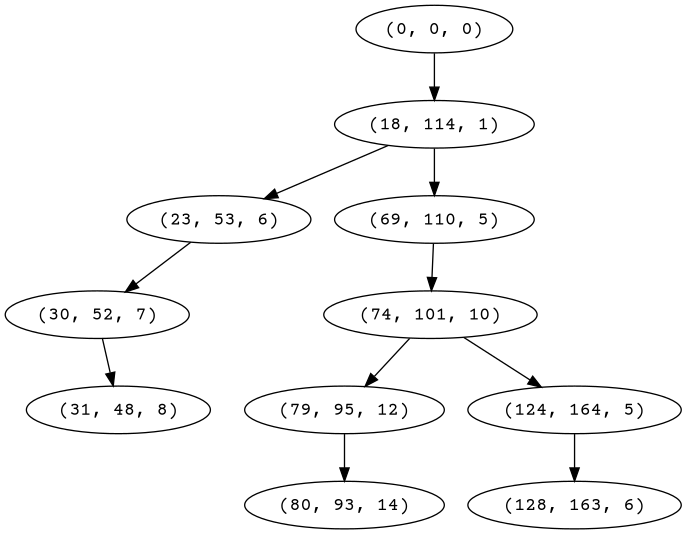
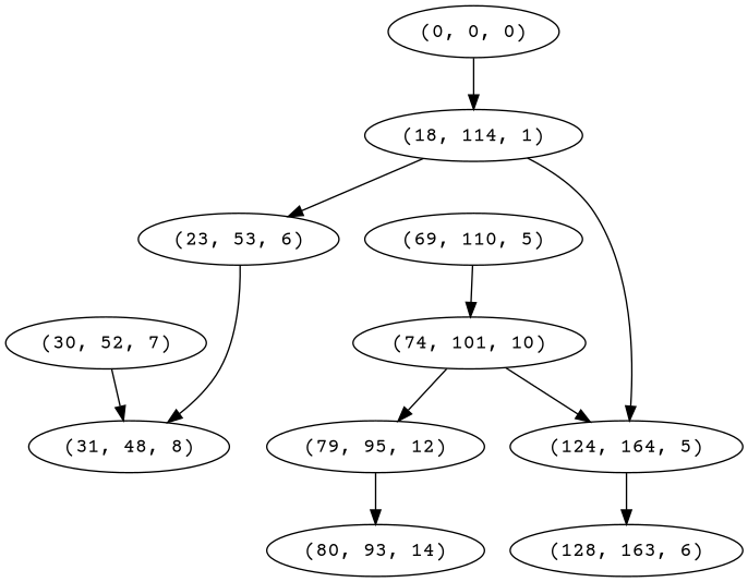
  digraph {
    fontname="Courier Prime"
    node [fontname="Courier Prime"]
    edge [fontname="Courier Prime"]
    "(0, 0, 0)"
    "(18, 114, 1)"
    "(23, 53, 6)"
    "(69, 110, 5)"
    "(124, 164, 5)"
    "(128, 163, 6)"
    "(30, 52, 7)"
    "(74, 101, 10)"
    "(31, 48, 8)"
    n10 [label="(79, 95, 12)"]
    "(80, 93, 14)"
    "(0, 0, 0)" -> "(18, 114, 1)"
    "(18, 114, 1)" -> "(23, 53, 6)"
-   "(18, 114, 1)" -> "(69, 110, 5)"
-   "(23, 53, 6)" -> "(30, 52, 7)"
+   "(18, 114, 1)" -> "(124, 164, 5)"
+   "(23, 53, 6)" -> "(31, 48, 8)"
    "(69, 110, 5)" -> "(74, 101, 10)"
    "(124, 164, 5)" -> "(128, 163, 6)"
    "(30, 52, 7)" -> "(31, 48, 8)"
    "(74, 101, 10)" -> "(124, 164, 5)"
    "(74, 101, 10)" -> n10
    n10 -> "(80, 93, 14)"
  }
